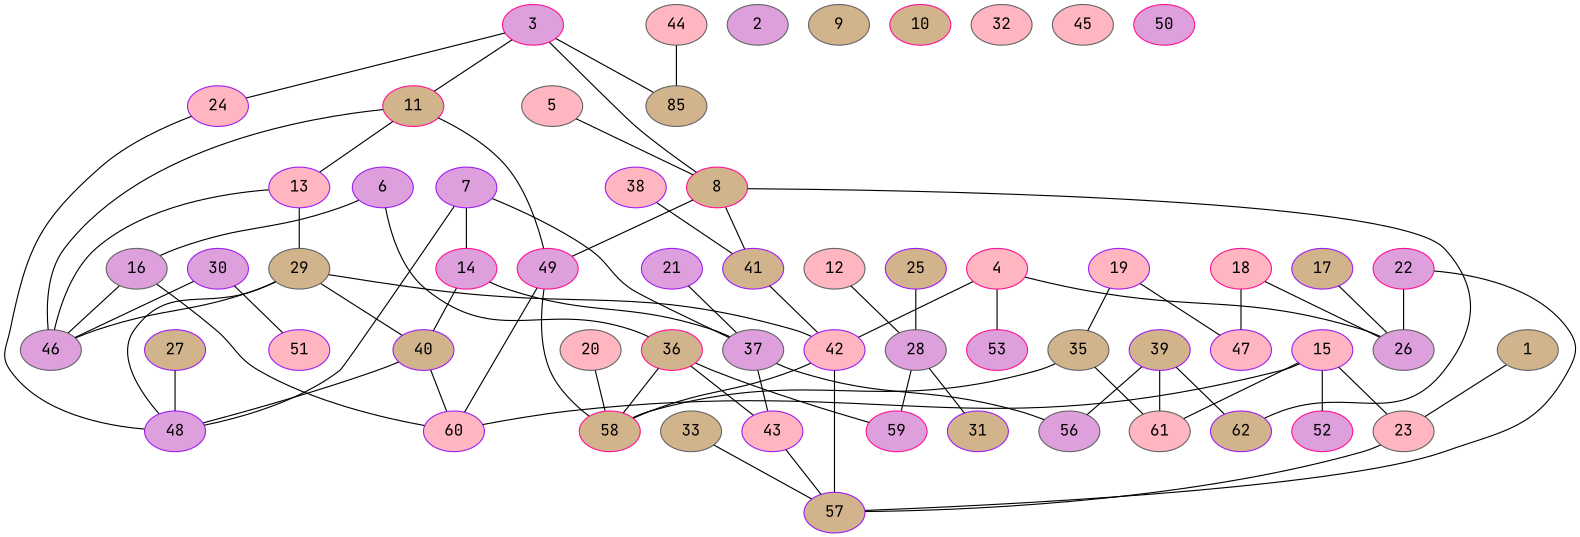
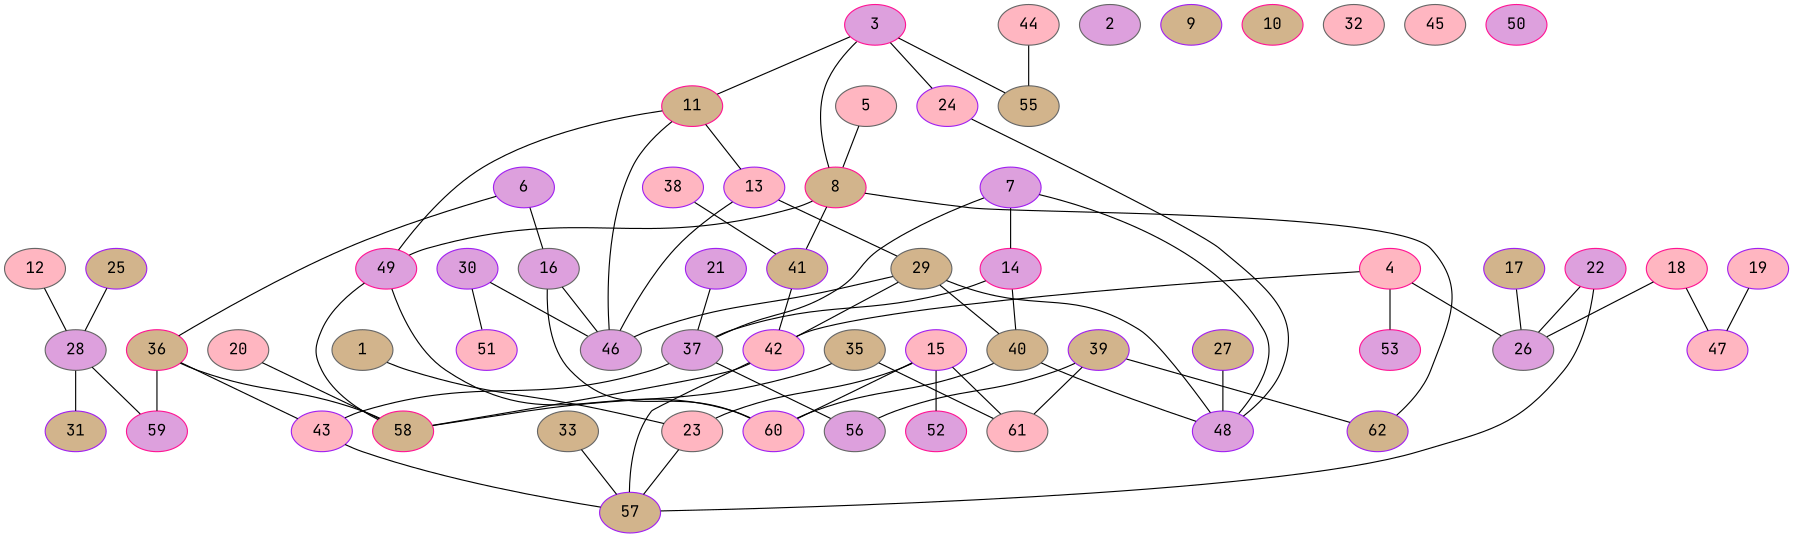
  graph {
    fontname="JetBrains Mono"
    node [color=purple fillcolor=tan fontname="JetBrains Mono" style=filled]
    edge [fontname="JetBrains Mono"]
    1 [color=gray40]
    23 [color=gray40 fillcolor=lightpink]
    57
    2 [color=gray40 fillcolor=plum]
    3 [color=deeppink fillcolor=plum]
    8 [color=deeppink]
    11 [color=deeppink]
    24 [fillcolor=lightpink]
-   55 [color=gray40 label=85]
+   55 [color=gray40]
    49 [color=deeppink fillcolor=plum]
    62
    41
    13 [fillcolor=lightpink]
    46 [color=gray40 fillcolor=plum]
    48 [fillcolor=plum]
    4 [color=deeppink fillcolor=lightpink]
    26 [color=gray40 fillcolor=plum]
    42 [fillcolor=lightpink]
    53 [color=deeppink fillcolor=plum]
    58 [color=deeppink]
    5 [color=gray40 fillcolor=lightpink]
    6 [fillcolor=plum]
    16 [color=gray40 fillcolor=plum]
    36 [color=deeppink]
    60 [fillcolor=lightpink]
    59 [color=deeppink fillcolor=plum]
    43 [fillcolor=lightpink]
    7 [fillcolor=plum]
    14 [color=deeppink fillcolor=plum]
    37 [color=gray40 fillcolor=plum]
-   40
+   40 [color=gray40]
    56 [color=gray40 fillcolor=plum]
-   9 [color=gray40]
+   9
    10 [color=deeppink]
    29 [color=gray40]
    12 [color=gray40 fillcolor=lightpink]
    28 [color=gray40 fillcolor=plum]
    31
    15 [fillcolor=lightpink]
    52 [color=deeppink fillcolor=plum]
    61 [color=gray40 fillcolor=lightpink]
    17
    18 [color=deeppink fillcolor=lightpink]
    47 [fillcolor=lightpink]
    19 [fillcolor=lightpink]
    35 [color=gray40]
    20 [color=gray40 fillcolor=lightpink]
    21 [fillcolor=plum]
    22 [color=deeppink fillcolor=plum]
    25
    27
    30 [fillcolor=plum]
    51 [fillcolor=lightpink]
    32 [color=gray40 fillcolor=lightpink]
    33 [color=gray40]
    38 [fillcolor=lightpink]
    39
    44 [color=gray40 fillcolor=lightpink]
    45 [color=gray40 fillcolor=lightpink]
    50 [color=deeppink fillcolor=plum]
    1 -- 23
    23 -- 57
    3 -- 8
    3 -- 11
    3 -- 24
    3 -- 55
    8 -- 49
    8 -- 62
    8 -- 41
    11 -- 49
    11 -- 13
    11 -- 46
    24 -- 48
    49 -- 58
    49 -- 60
    41 -- 42
    13 -- 46
    13 -- 29
    4 -- 26
    4 -- 42
    4 -- 53
    42 -- 57
    42 -- 58
    5 -- 8
    6 -- 16
    6 -- 36
    16 -- 46
    16 -- 60
    36 -- 58
    36 -- 59
    36 -- 43
    43 -- 57
    7 -- 48
    7 -- 14
    7 -- 37
    14 -- 37
    14 -- 40
    37 -- 43
    37 -- 56
    40 -- 48
    40 -- 60
    29 -- 46
    29 -- 48
    29 -- 42
    29 -- 40
    12 -- 28
    28 -- 59
    28 -- 31
    15 -- 23
    15 -- 60
    15 -- 52
    15 -- 61
    17 -- 26
    18 -- 26
    18 -- 47
    19 -- 47
-   19 -- 35
    35 -- 58
    35 -- 61
    20 -- 58
    21 -- 37
    22 -- 57
    22 -- 26
    25 -- 28
    27 -- 48
    30 -- 46
    30 -- 51
    33 -- 57
    38 -- 41
    39 -- 62
    39 -- 56
    39 -- 61
    44 -- 55
  }
